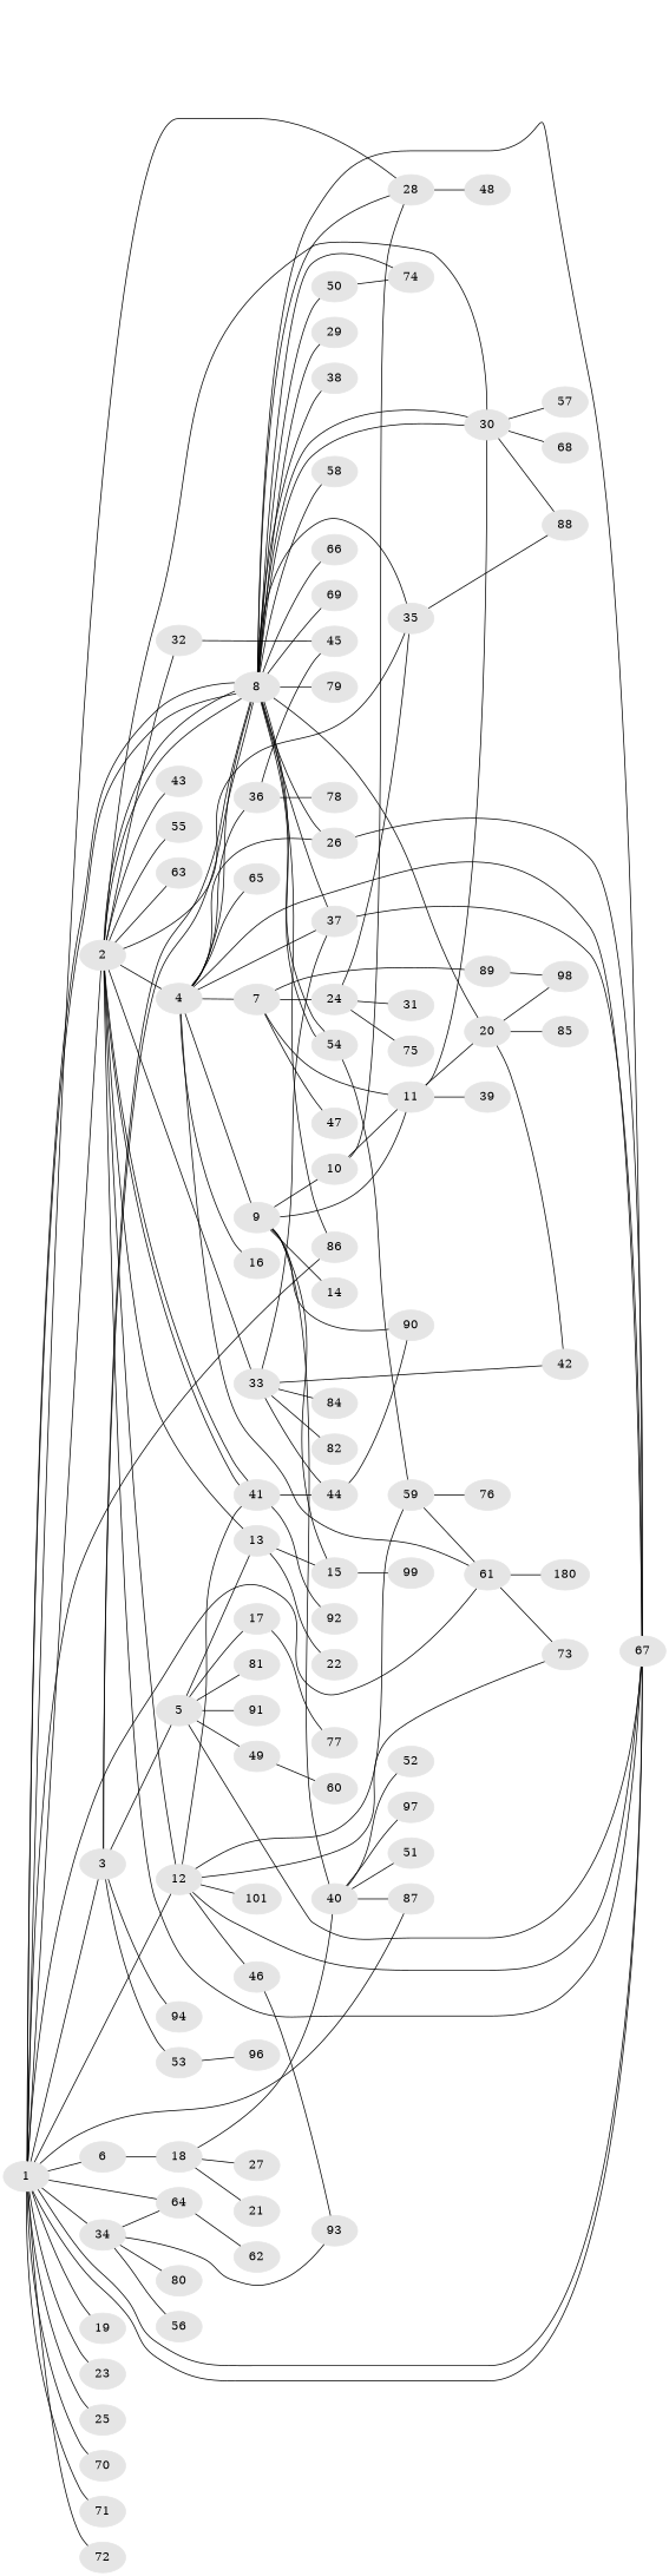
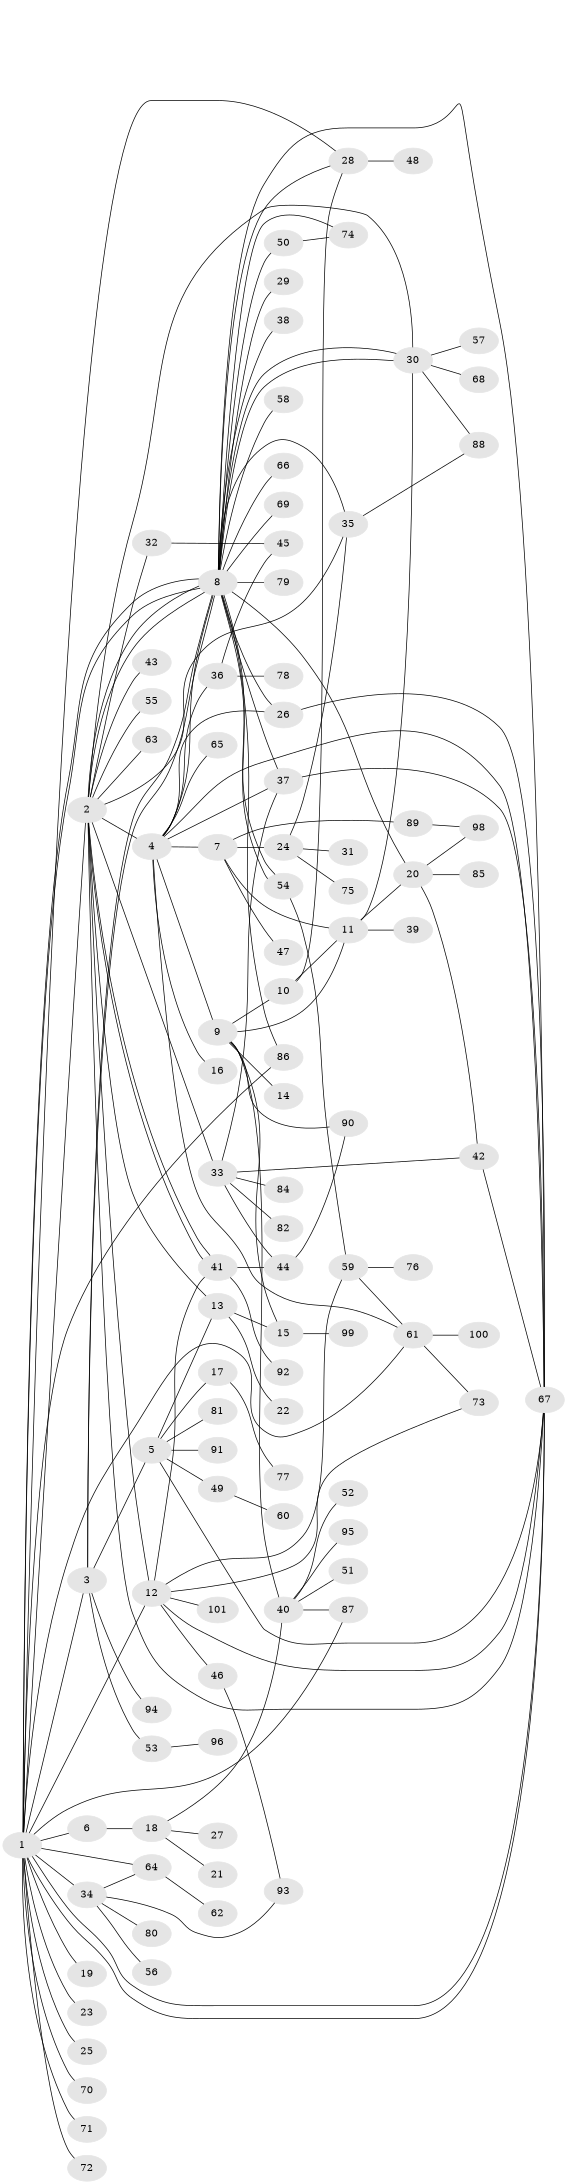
  graph {
    rankdir=LR
    node [color=gray90 style=filled]
    1
    2
    3
    6
    8
    12
    19
    23
    25
    28
    34
    61
    64
    67
    70
    71
    72
    86
    87
    4
    13
    30
    32
    33
    35
    41
    43
    55
    63
    5
    53
    94
    18
    26
    37
    74
    20
    29
    38
    50
    54
    58
    66
    69
    79
    46
    59
    73
    101
    48
    56
    80
    93
-   100 [label=180]
+   100
    62
    7
    9
    16
    36
    65
    15
    22
    57
    68
    88
    45
    42
    44
    82
    84
    92
    17
    49
    81
    91
    96
    11
    24
    47
    89
    10
    14
    40
    90
    78
    77
    60
    21
    27
    39
    31
    75
    98
    85
    99
    51
    52
-   97
+   97 [label=95]
    76
    1 -- 2
    1 -- 3
    1 -- 6
    1 -- 8
    1 -- 8
    1 -- 12
    1 -- 19
    1 -- 23
    1 -- 25
    1 -- 28
    1 -- 34
    1 -- 61
    1 -- 64
    1 -- 67
    1 -- 67
    1 -- 70
    1 -- 71
    1 -- 72
    1 -- 86
    1 -- 87
    2 -- 8
    2 -- 8
    2 -- 12
    2 -- 67
    2 -- 4
    2 -- 13
    2 -- 30
    2 -- 32
    2 -- 33
    2 -- 35
    2 -- 41
    2 -- 41
    2 -- 43
    2 -- 55
    2 -- 63
    3 -- 8
    3 -- 8
    3 -- 5
    3 -- 53
    3 -- 94
    6 -- 18
    8 -- 28
    8 -- 67
    8 -- 86
    8 -- 30
    8 -- 30
    8 -- 35
    8 -- 26
    8 -- 37
    8 -- 74
    8 -- 20
    8 -- 29
    8 -- 38
    8 -- 50
    8 -- 54
    8 -- 54
    8 -- 58
    8 -- 66
    8 -- 69
    8 -- 79
    12 -- 67
    12 -- 41
    12 -- 46
    12 -- 59
    12 -- 73
    12 -- 101
    28 -- 48
    34 -- 64
    34 -- 56
    34 -- 80
    34 -- 93
    61 -- 73
    61 -- 100
    64 -- 62
    4 -- 8
    4 -- 61
    4 -- 67
    4 -- 26
    4 -- 37
    4 -- 7
    4 -- 9
    4 -- 16
    4 -- 36
    4 -- 65
    13 -- 15
    13 -- 22
    30 -- 57
    30 -- 68
    30 -- 88
    32 -- 45
    33 -- 37
    33 -- 42
    33 -- 44
    33 -- 82
    33 -- 84
    35 -- 88
    41 -- 44
    41 -- 92
    5 -- 67
    5 -- 13
    5 -- 17
    5 -- 49
    5 -- 81
    5 -- 91
    53 -- 96
    18 -- 40
    18 -- 21
    18 -- 27
    26 -- 67
    37 -- 67
    20 -- 42
    20 -- 98
    20 -- 85
    50 -- 74
    54 -- 59
    46 -- 93
    59 -- 61
    59 -- 76
    7 -- 11
    7 -- 24
    7 -- 47
    7 -- 89
    9 -- 15
    9 -- 11
    9 -- 10
    9 -- 14
    9 -- 40
    9 -- 90
    36 -- 45
    36 -- 78
    15 -- 99
+   42 -- 67
    44 -- 90
    17 -- 77
    49 -- 60
    11 -- 30
    11 -- 20
    11 -- 39
    24 -- 35
    24 -- 31
    24 -- 75
    89 -- 98
    10 -- 28
    10 -- 11
    40 -- 87
    40 -- 51
    40 -- 52
    40 -- 97
  }
